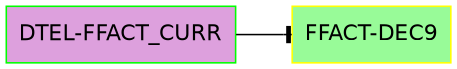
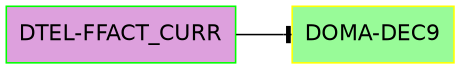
  digraph {
    rankdir=LR
    fontname="DejaVu Sans"
    node [shape=box style=filled fontname="DejaVu Sans"]
    "DTEL-FFACT_CURR" [color=green fillcolor=plum]
-   "DOMA-DEC9" [color=yellow fillcolor=palegreen label="FFACT-DEC9"]
+   "DOMA-DEC9" [color=yellow fillcolor=palegreen]
    "DTEL-FFACT_CURR" -> "DOMA-DEC9" [arrowhead=tee fontname="DejaVu Sans"]
  }
